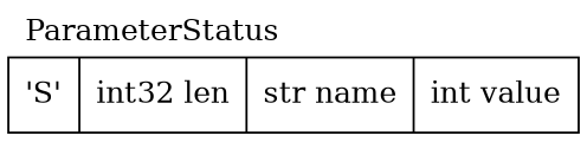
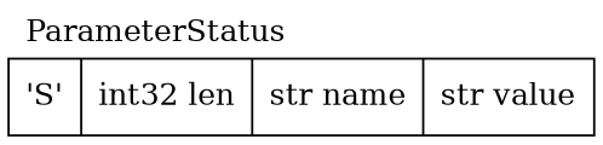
  graph {
    label=ParameterStatus
    labeljust=l
    labelloc=t
-   n1 [label="'S'|int32 len|str name|int value" shape=record]
+   n1 [label="'S'|int32 len|str name|str value" shape=record]
  }
